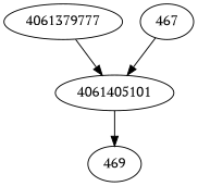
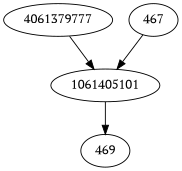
  strict digraph {
    fontname="PT Serif"
    node [fontname="PT Serif"]
    edge [fontname="PT Serif"]
-   4061405101
+   4061405101 [label=1061405101]
    469
    n3 [label=4061379777]
    467
    4061405101 -> 469
    n3 -> 4061405101
    467 -> 4061405101
  }
